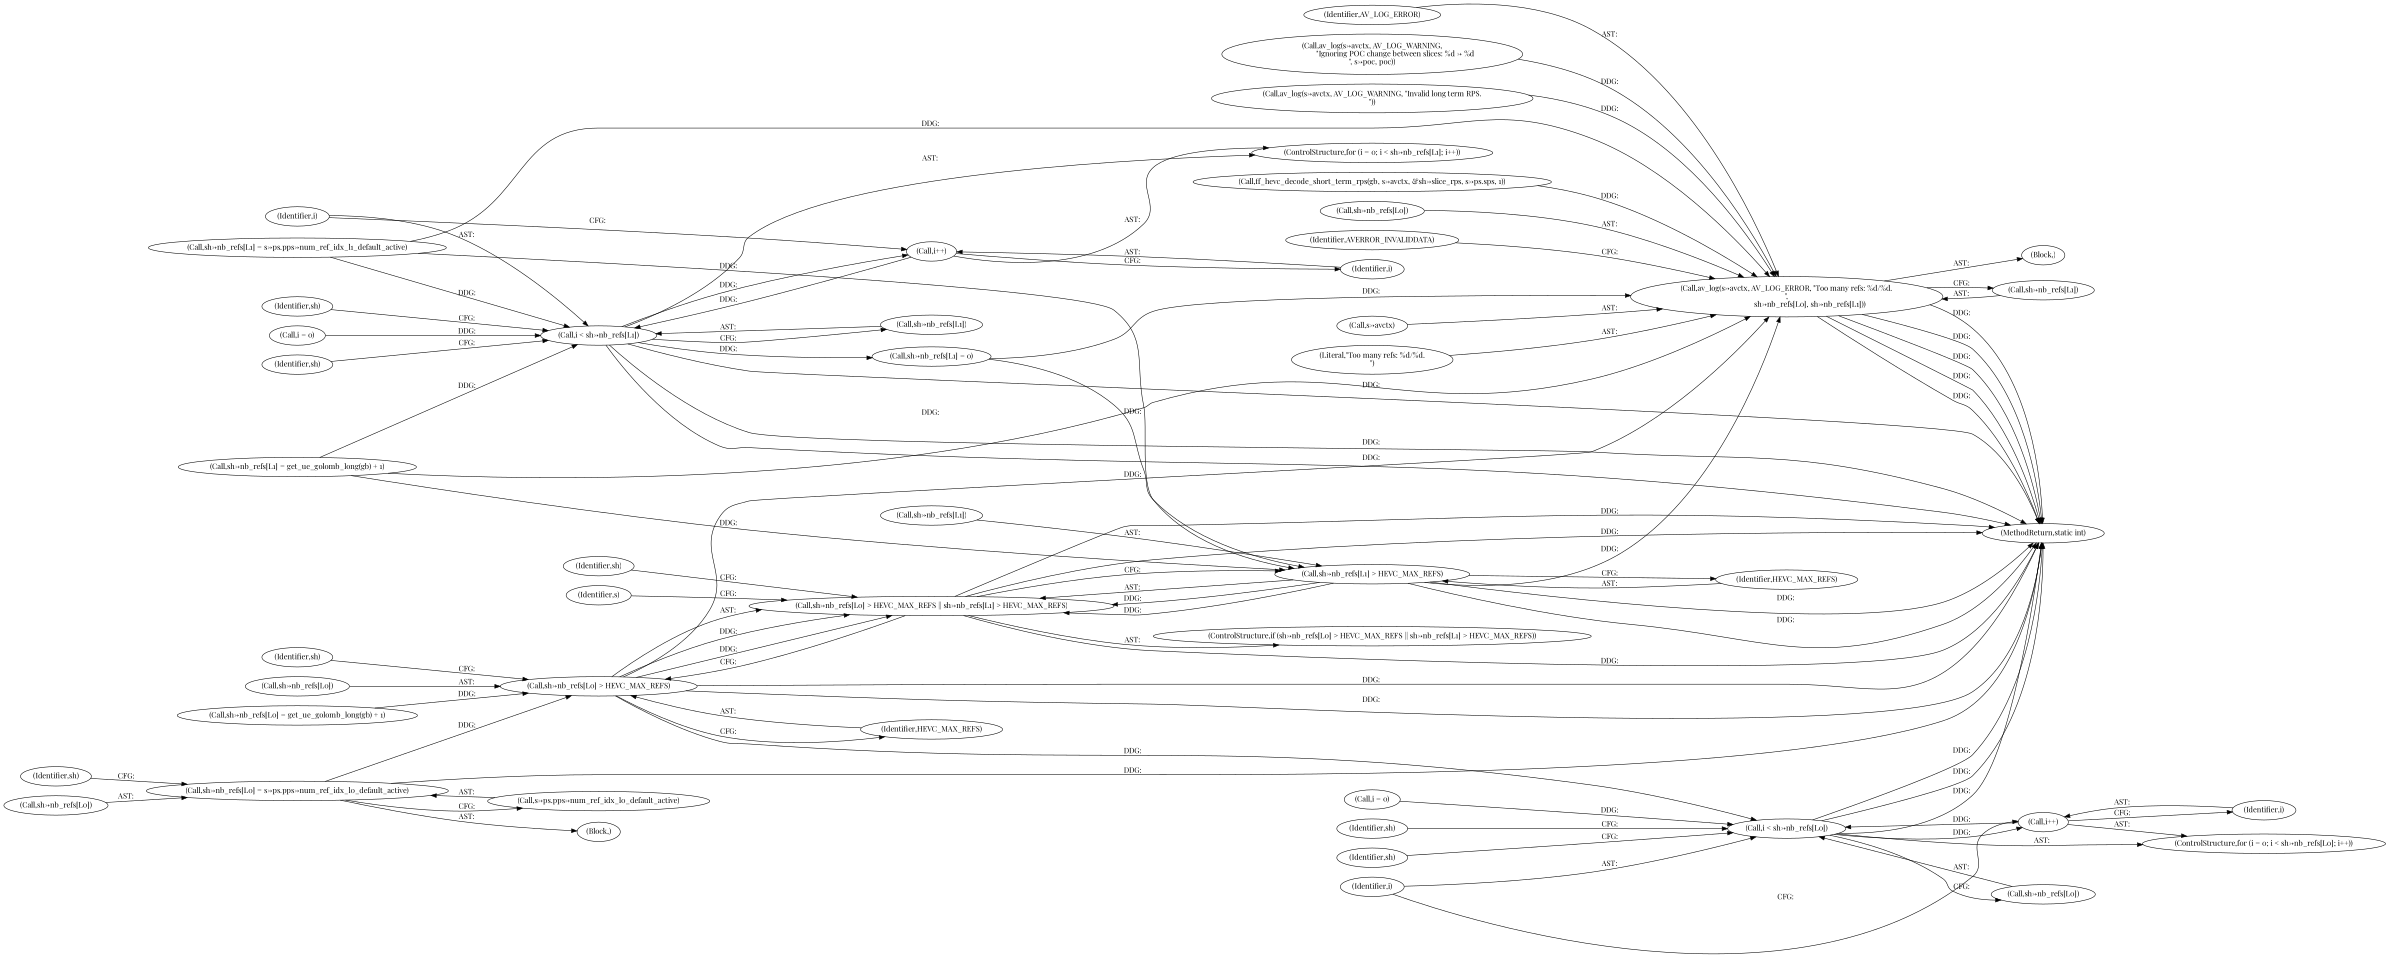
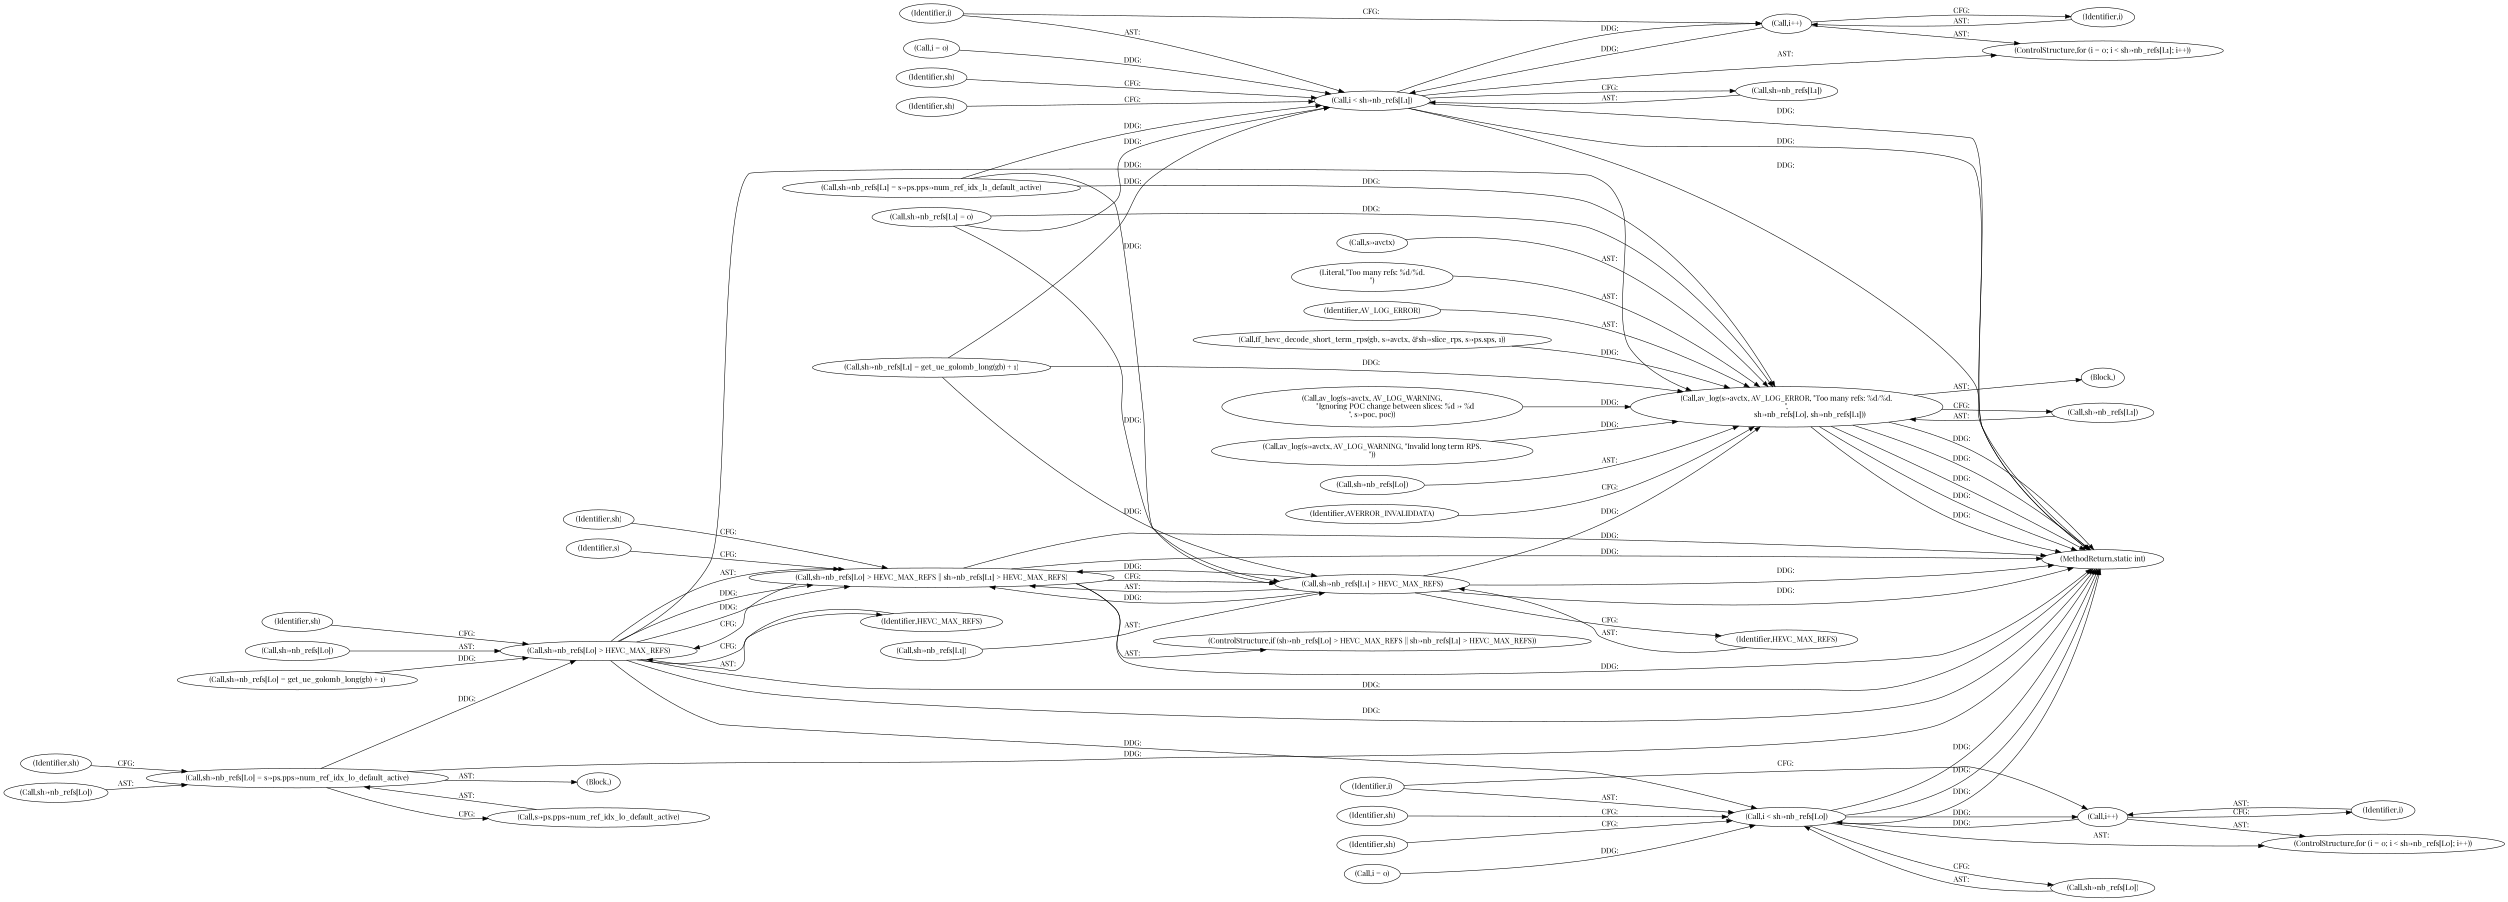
  digraph {
    fontname="Playfair Display"
    rankdir=LR
    node [fontname="Playfair Display"]
    edge [fontname="Playfair Display"]
    n1 [label="(Call,sh->nb_refs[L0] = s->ps.pps->num_ref_idx_l0_default_active)"]
    n2 [label="(Call,sh->nb_refs[L0] > HEVC_MAX_REFS)"]
    n3 [label="(Call,s->ps.pps->num_ref_idx_l0_default_active)"]
    n4 [label="(MethodReturn,static int)"]
    n5 [label="(Block,)"]
    n6 [label="(Call,sh->nb_refs[L0] > HEVC_MAX_REFS || sh->nb_refs[L1] > HEVC_MAX_REFS)"]
    n7 [label="(Call,av_log(s->avctx, AV_LOG_ERROR, \"Too many refs: %d/%d.\n\",\n                       sh->nb_refs[L0], sh->nb_refs[L1]))"]
    n8 [label="(Call,i < sh->nb_refs[L0])"]
    n9 [label="(Identifier,HEVC_MAX_REFS)"]
    n10 [label="(Call,sh->nb_refs[L1] > HEVC_MAX_REFS)"]
    n11 [label="(ControlStructure,if (sh->nb_refs[L0] > HEVC_MAX_REFS || sh->nb_refs[L1] > HEVC_MAX_REFS))"]
    n12 [label="(Identifier,HEVC_MAX_REFS)"]
    n13 [label="(Block,)"]
    n14 [label="(Call,sh->nb_refs[L1])"]
    n15 [label="(Call,i++)"]
    n16 [label="(ControlStructure,for (i = 0; i < sh->nb_refs[L0]; i++))"]
    n17 [label="(Call,sh->nb_refs[L0])"]
    n18 [label="(Call,i < sh->nb_refs[L1])"]
    n19 [label="(Call,i++)"]
    n20 [label="(ControlStructure,for (i = 0; i < sh->nb_refs[L1]; i++))"]
    n21 [label="(Call,sh->nb_refs[L1])"]
    n22 [label="(Identifier,i)"]
    n23 [label="(Identifier,i)"]
    n24 [label="(Call,ff_hevc_decode_short_term_rps(gb, s->avctx, &sh->slice_rps, s->ps.sps, 1))"]
    n25 [label="(Identifier,sh)"]
    n26 [label="(Call,sh->nb_refs[L1] = get_ue_golomb_long(gb) + 1)"]
    n27 [label="(Identifier,sh)"]
    n28 [label="(Call,s->avctx)"]
    n29 [label="(Literal,\"Too many refs: %d/%d.\n\")"]
    n30 [label="(Call,i = 0)"]
    n31 [label="(Identifier,AV_LOG_ERROR)"]
    n32 [label="(Call,sh->nb_refs[L0])"]
    n33 [label="(Call,av_log(s->avctx, AV_LOG_WARNING,\n                       \"Ignoring POC change between slices: %d -> %d\n\", s->poc, poc))"]
    n34 [label="(Call,av_log(s->avctx, AV_LOG_WARNING, \"Invalid long term RPS.\n\"))"]
    n35 [label="(Call,sh->nb_refs[L0])"]
    n36 [label="(Identifier,sh)"]
    n37 [label="(Identifier,s)"]
    n38 [label="(Call,i = 0)"]
    n39 [label="(Call,sh->nb_refs[L0] = get_ue_golomb_long(gb) + 1)"]
    n40 [label="(Identifier,sh)"]
    n41 [label="(Call,sh->nb_refs[L0])"]
    n42 [label="(Identifier,sh)"]
    n43 [label="(Call,sh->nb_refs[L1] = 0)"]
    n44 [label="(Identifier,AVERROR_INVALIDDATA)"]
    n45 [label="(Identifier,sh)"]
    n46 [label="(Call,sh->nb_refs[L1])"]
    n47 [label="(Identifier,i)"]
    n48 [label="(Call,sh->nb_refs[L1] = s->ps.pps->num_ref_idx_l1_default_active)"]
    n49 [label="(Identifier,i)"]
    n50 [label="(Identifier,sh)"]
    n1 -> n2 [label="DDG: "]
    n1 -> n3 [label="CFG: "]
    n1 -> n4 [label="DDG: "]
    n1 -> n5 [label="AST: "]
    n2 -> n4 [label="DDG: "]
    n2 -> n4 [label="DDG: "]
    n2 -> n6 [label="AST: "]
    n2 -> n6 [label="DDG: "]
    n2 -> n6 [label="DDG: "]
    n2 -> n7 [label="DDG: "]
    n2 -> n8 [label="DDG: "]
    n2 -> n9 [label="CFG: "]
    n3 -> n1 [label="AST: "]
    n6 -> n2 [label="CFG: "]
    n6 -> n4 [label="DDG: "]
    n6 -> n4 [label="DDG: "]
    n6 -> n4 [label="DDG: "]
    n6 -> n10 [label="CFG: "]
    n6 -> n11 [label="AST: "]
    n7 -> n4 [label="DDG: "]
    n7 -> n4 [label="DDG: "]
    n7 -> n4 [label="DDG: "]
    n7 -> n4 [label="DDG: "]
    n7 -> n4 [label="DDG: "]
    n7 -> n13 [label="AST: "]
    n7 -> n14 [label="CFG: "]
    n8 -> n4 [label="DDG: "]
    n8 -> n4 [label="DDG: "]
    n8 -> n4 [label="DDG: "]
    n8 -> n15 [label="DDG: "]
    n8 -> n16 [label="AST: "]
    n8 -> n17 [label="CFG: "]
    n9 -> n2 [label="AST: "]
    n10 -> n4 [label="DDG: "]
    n10 -> n4 [label="DDG: "]
    n10 -> n6 [label="AST: "]
    n10 -> n6 [label="DDG: "]
    n10 -> n6 [label="DDG: "]
    n10 -> n7 [label="DDG: "]
    n10 -> n12 [label="CFG: "]
    n12 -> n10 [label="AST: "]
    n14 -> n7 [label="AST: "]
    n15 -> n8 [label="DDG: "]
    n15 -> n16 [label="AST: "]
    n15 -> n23 [label="CFG: "]
    n17 -> n8 [label="AST: "]
    n18 -> n4 [label="DDG: "]
    n18 -> n4 [label="DDG: "]
    n18 -> n4 [label="DDG: "]
    n18 -> n19 [label="DDG: "]
    n18 -> n20 [label="AST: "]
    n18 -> n21 [label="CFG: "]
    n19 -> n18 [label="DDG: "]
    n19 -> n20 [label="AST: "]
    n19 -> n22 [label="CFG: "]
    n21 -> n18 [label="AST: "]
    n22 -> n19 [label="AST: "]
    n23 -> n15 [label="AST: "]
    n24 -> n7 [label="DDG: "]
    n25 -> n6 [label="CFG: "]
    n26 -> n7 [label="DDG: "]
    n26 -> n10 [label="DDG: "]
    n26 -> n18 [label="DDG: "]
    n27 -> n2 [label="CFG: "]
    n28 -> n7 [label="AST: "]
    n29 -> n7 [label="AST: "]
    n30 -> n8 [label="DDG: "]
    n31 -> n7 [label="AST: "]
    n32 -> n2 [label="AST: "]
    n33 -> n7 [label="DDG: "]
    n34 -> n7 [label="DDG: "]
    n35 -> n7 [label="AST: "]
    n36 -> n1 [label="CFG: "]
    n37 -> n6 [label="CFG: "]
    n38 -> n18 [label="DDG: "]
    n39 -> n2 [label="DDG: "]
    n40 -> n8 [label="CFG: "]
    n41 -> n1 [label="AST: "]
    n42 -> n18 [label="CFG: "]
    n43 -> n7 [label="DDG: "]
    n43 -> n10 [label="DDG: "]
-   n18 -> n43 [label="DDG: "]
+   n43 -> n18 [label="DDG: "]
    n44 -> n7 [label="CFG: "]
    n45 -> n18 [label="CFG: "]
    n46 -> n10 [label="AST: "]
    n47 -> n8 [label="AST: "]
    n47 -> n15 [label="CFG: "]
    n48 -> n7 [label="DDG: "]
    n48 -> n10 [label="DDG: "]
    n48 -> n18 [label="DDG: "]
    n49 -> n18 [label="AST: "]
    n49 -> n19 [label="CFG: "]
    n50 -> n8 [label="CFG: "]
  }
